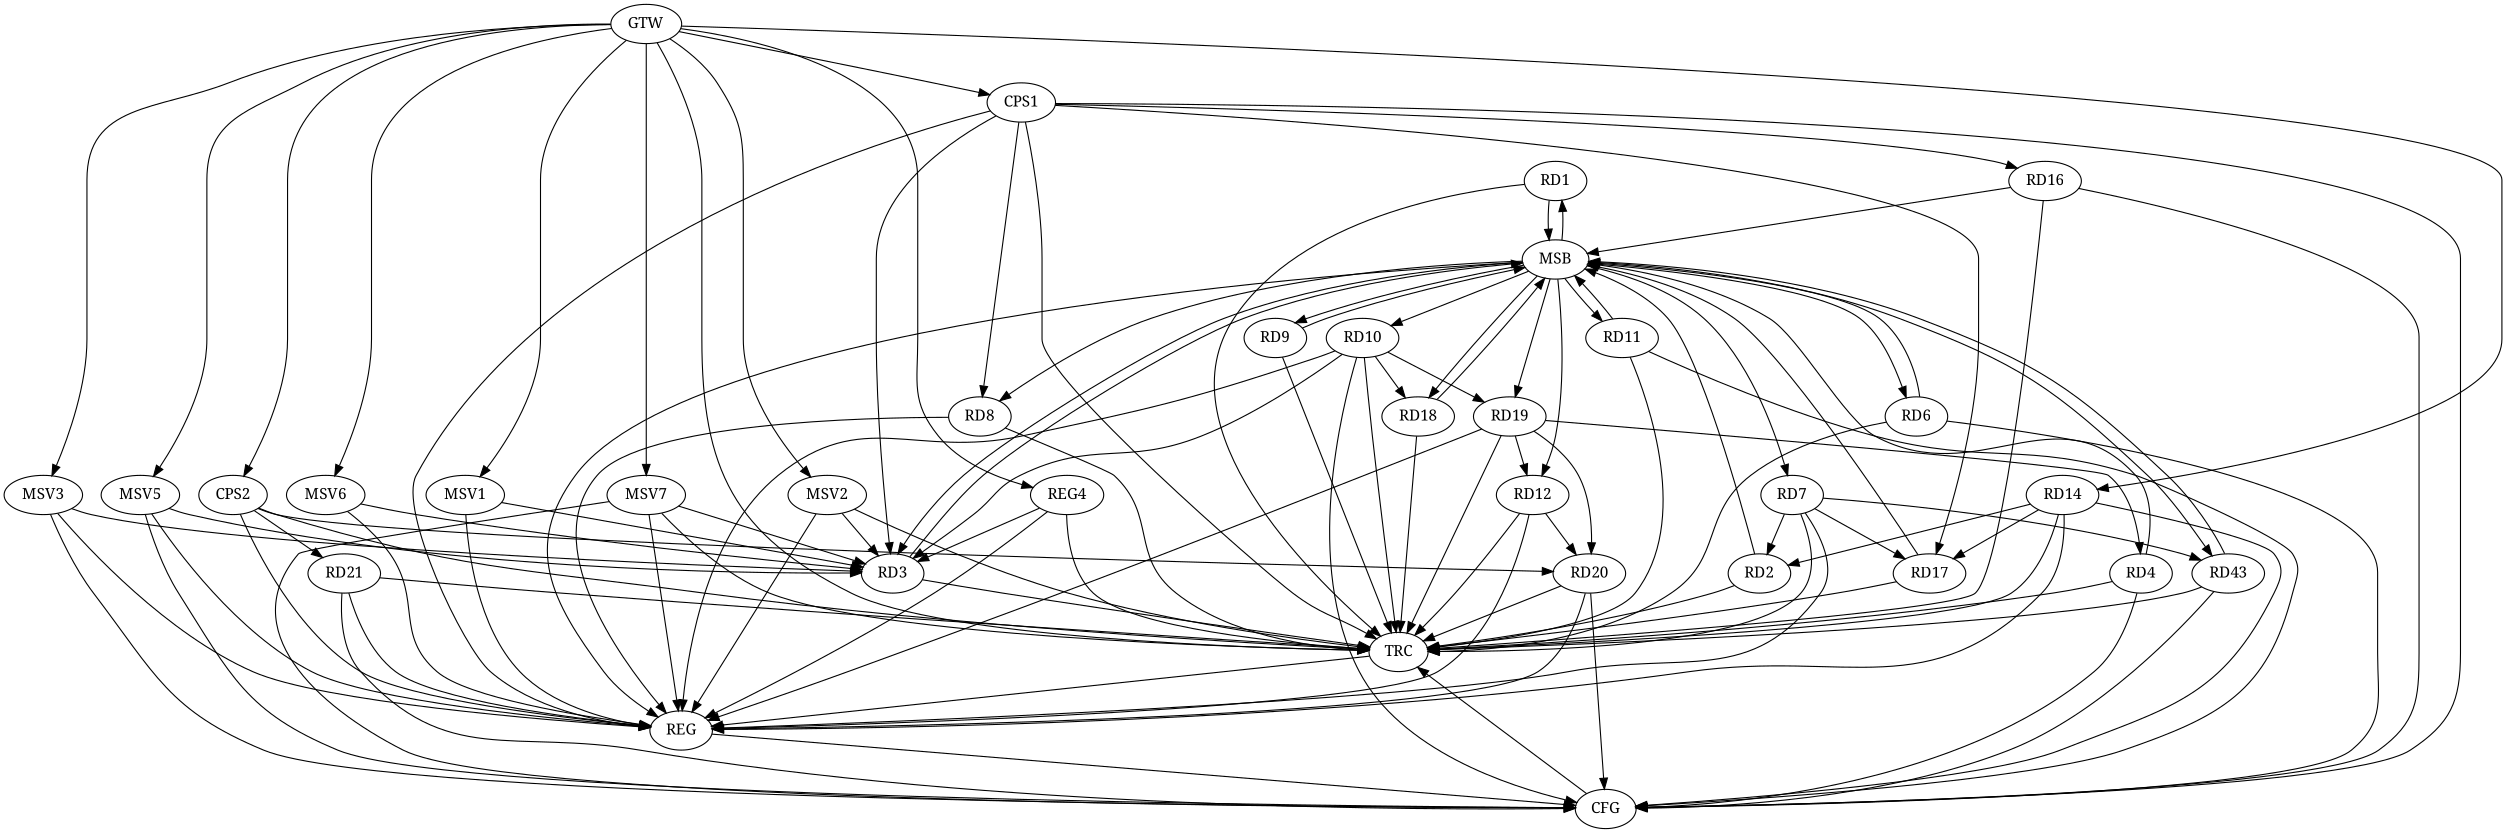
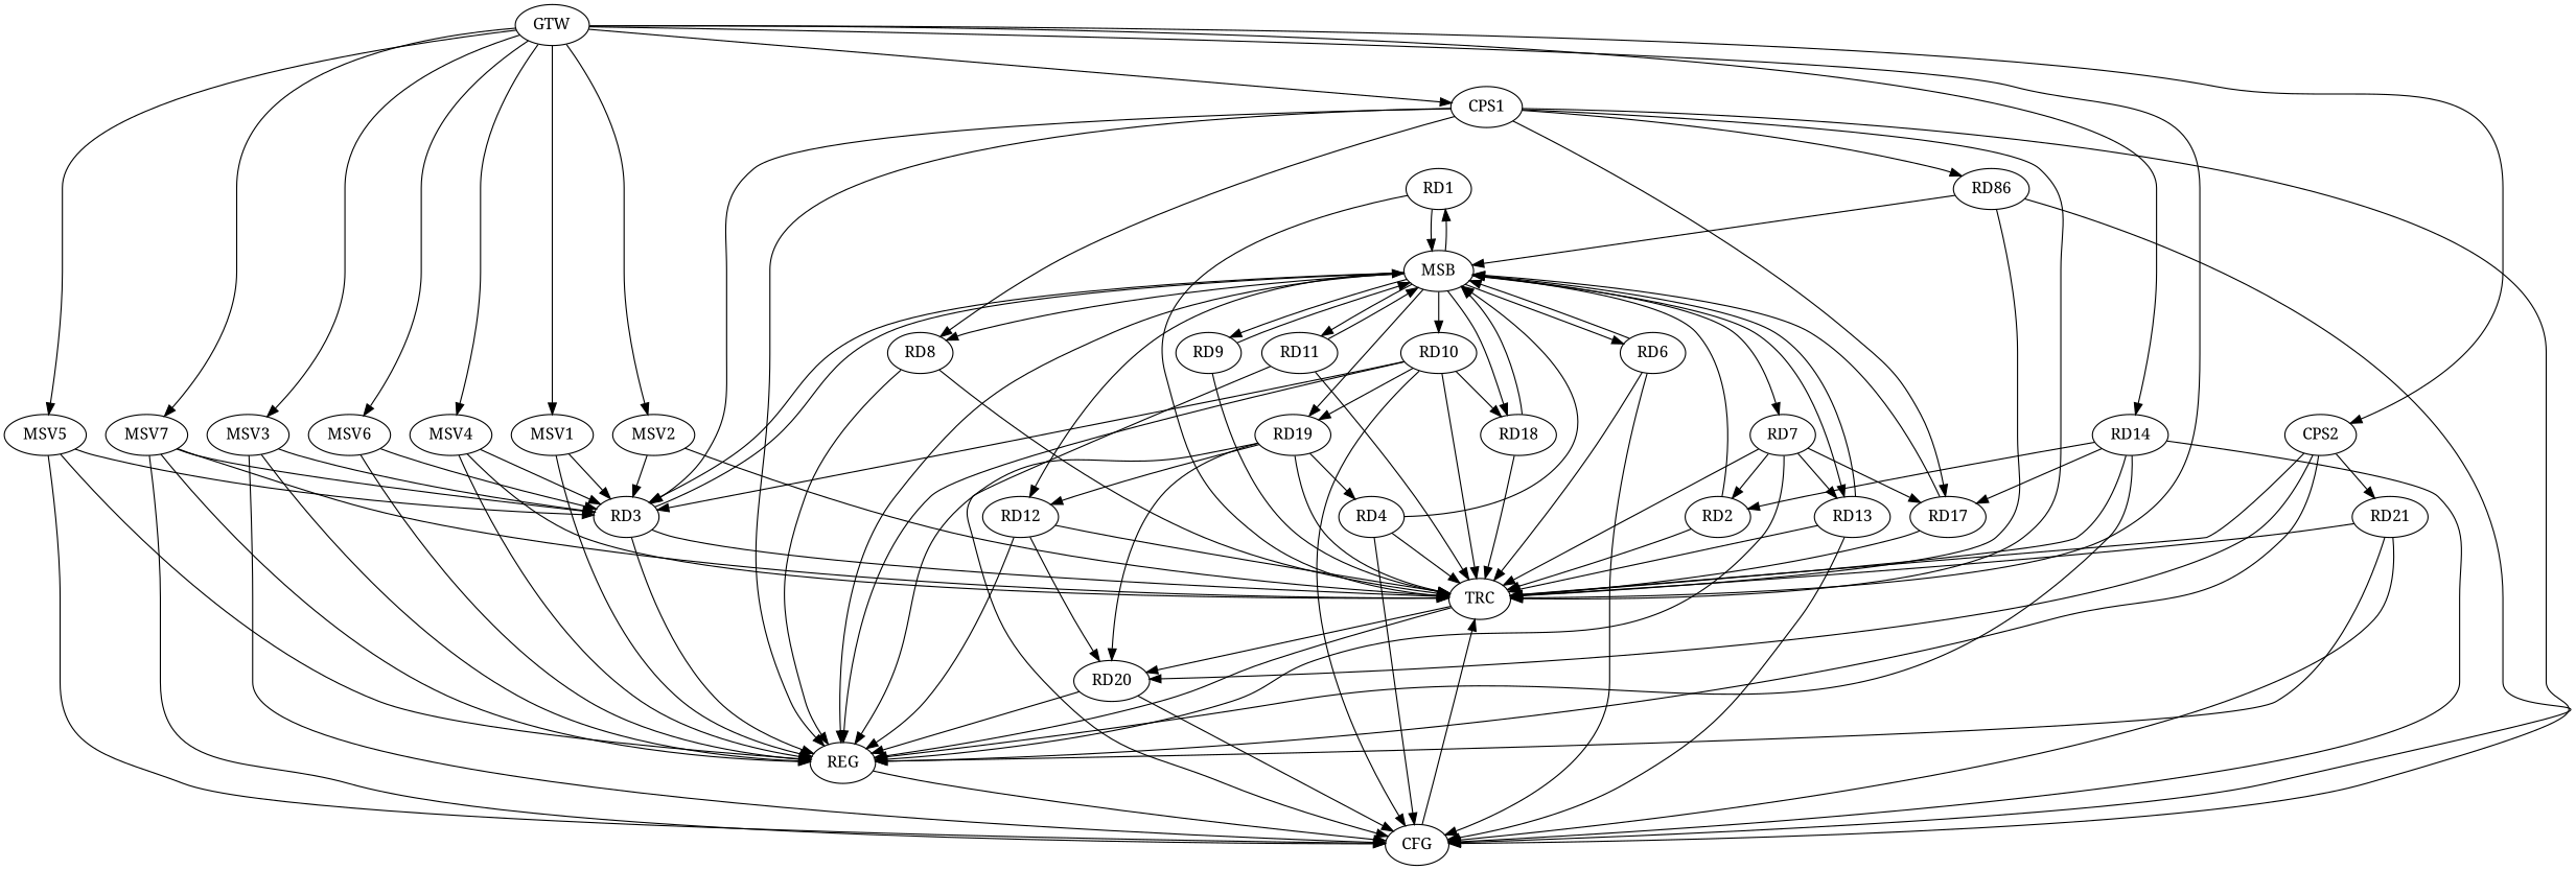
  strict digraph {
    fontname="Noto Serif"
    node [fontname="Noto Serif"]
    edge [fontname="Noto Serif"]
    n1 [label=RD1]
    n2 [label=MSB]
    n3 [label=TRC]
    n4 [label=RD3]
    n5 [label=REG]
    n6 [label=RD6]
    n7 [label=RD7]
-   n8 [label=RD43]
+   n8 [label=RD13]
    n9 [label=RD8]
    n10 [label=RD9]
    n11 [label=RD10]
    n12 [label=RD18]
    n13 [label=RD19]
    n14 [label=RD11]
    n15 [label=RD12]
    n16 [label=RD2]
    n17 [label=RD4]
    n18 [label=CFG]
    n19 [label=RD17]
    n20 [label=RD20]
    n21 [label=RD14]
-   n22 [label=RD16]
+   n22 [label=RD86]
    n23 [label=RD21]
    n24 [label=CPS1]
    n25 [label=CPS2]
    n26 [label=GTW]
    n27 [label=MSV1]
    n28 [label=MSV2]
    n29 [label=MSV3]
-   n30 [label=REG4]
+   n30 [label=MSV4]
    n31 [label=MSV5]
    n32 [label=MSV6]
    n33 [label=MSV7]
    n1 -> n2
    n1 -> n3
    n2 -> n1
    n2 -> n4
    n2 -> n5
    n2 -> n6
    n2 -> n7
    n2 -> n8
    n2 -> n9
    n2 -> n10
    n2 -> n11
    n2 -> n12
    n2 -> n13
    n2 -> n14
    n2 -> n15
    n3 -> n5
    n4 -> n2
    n4 -> n3
    n5 -> n18
    n6 -> n2
    n6 -> n3
    n6 -> n18
    n7 -> n3
    n7 -> n5
    n7 -> n8
    n7 -> n16
    n7 -> n19
    n8 -> n2
    n8 -> n3
    n8 -> n18
    n9 -> n3
    n9 -> n5
    n10 -> n2
    n10 -> n3
    n11 -> n3
    n11 -> n4
    n11 -> n5
    n11 -> n12
    n11 -> n13
    n11 -> n18
    n12 -> n2
    n12 -> n3
    n13 -> n3
    n13 -> n5
    n13 -> n15
    n13 -> n17
    n13 -> n20
    n14 -> n2
    n14 -> n3
    n14 -> n18
    n15 -> n3
    n15 -> n5
    n15 -> n20
    n16 -> n2
    n16 -> n3
    n17 -> n2
    n17 -> n3
    n17 -> n18
    n18 -> n3
    n19 -> n2
    n19 -> n3
-   n20 -> n3
+   n3 -> n20
    n20 -> n5
    n20 -> n18
    n21 -> n3
    n21 -> n5
    n21 -> n16
    n21 -> n18
    n21 -> n19
    n22 -> n2
    n22 -> n3
    n22 -> n18
    n23 -> n3
    n23 -> n5
    n23 -> n18
    n24 -> n3
    n24 -> n4
    n24 -> n5
    n24 -> n9
    n24 -> n18
    n24 -> n19
    n24 -> n22
    n25 -> n3
    n25 -> n5
    n25 -> n20
    n25 -> n23
    n26 -> n3
    n26 -> n21
    n26 -> n24
    n26 -> n25
    n26 -> n27
    n26 -> n28
    n26 -> n29
    n26 -> n30
    n26 -> n31
    n26 -> n32
    n26 -> n33
    n27 -> n4
    n27 -> n5
    n28 -> n3
    n28 -> n4
-   n28 -> n5
+   n4 -> n5
    n29 -> n4
    n29 -> n5
    n29 -> n18
    n30 -> n3
    n30 -> n4
    n30 -> n5
    n31 -> n4
    n31 -> n5
    n31 -> n18
    n32 -> n4
    n32 -> n5
    n33 -> n3
    n33 -> n4
    n33 -> n5
    n33 -> n18
  }
